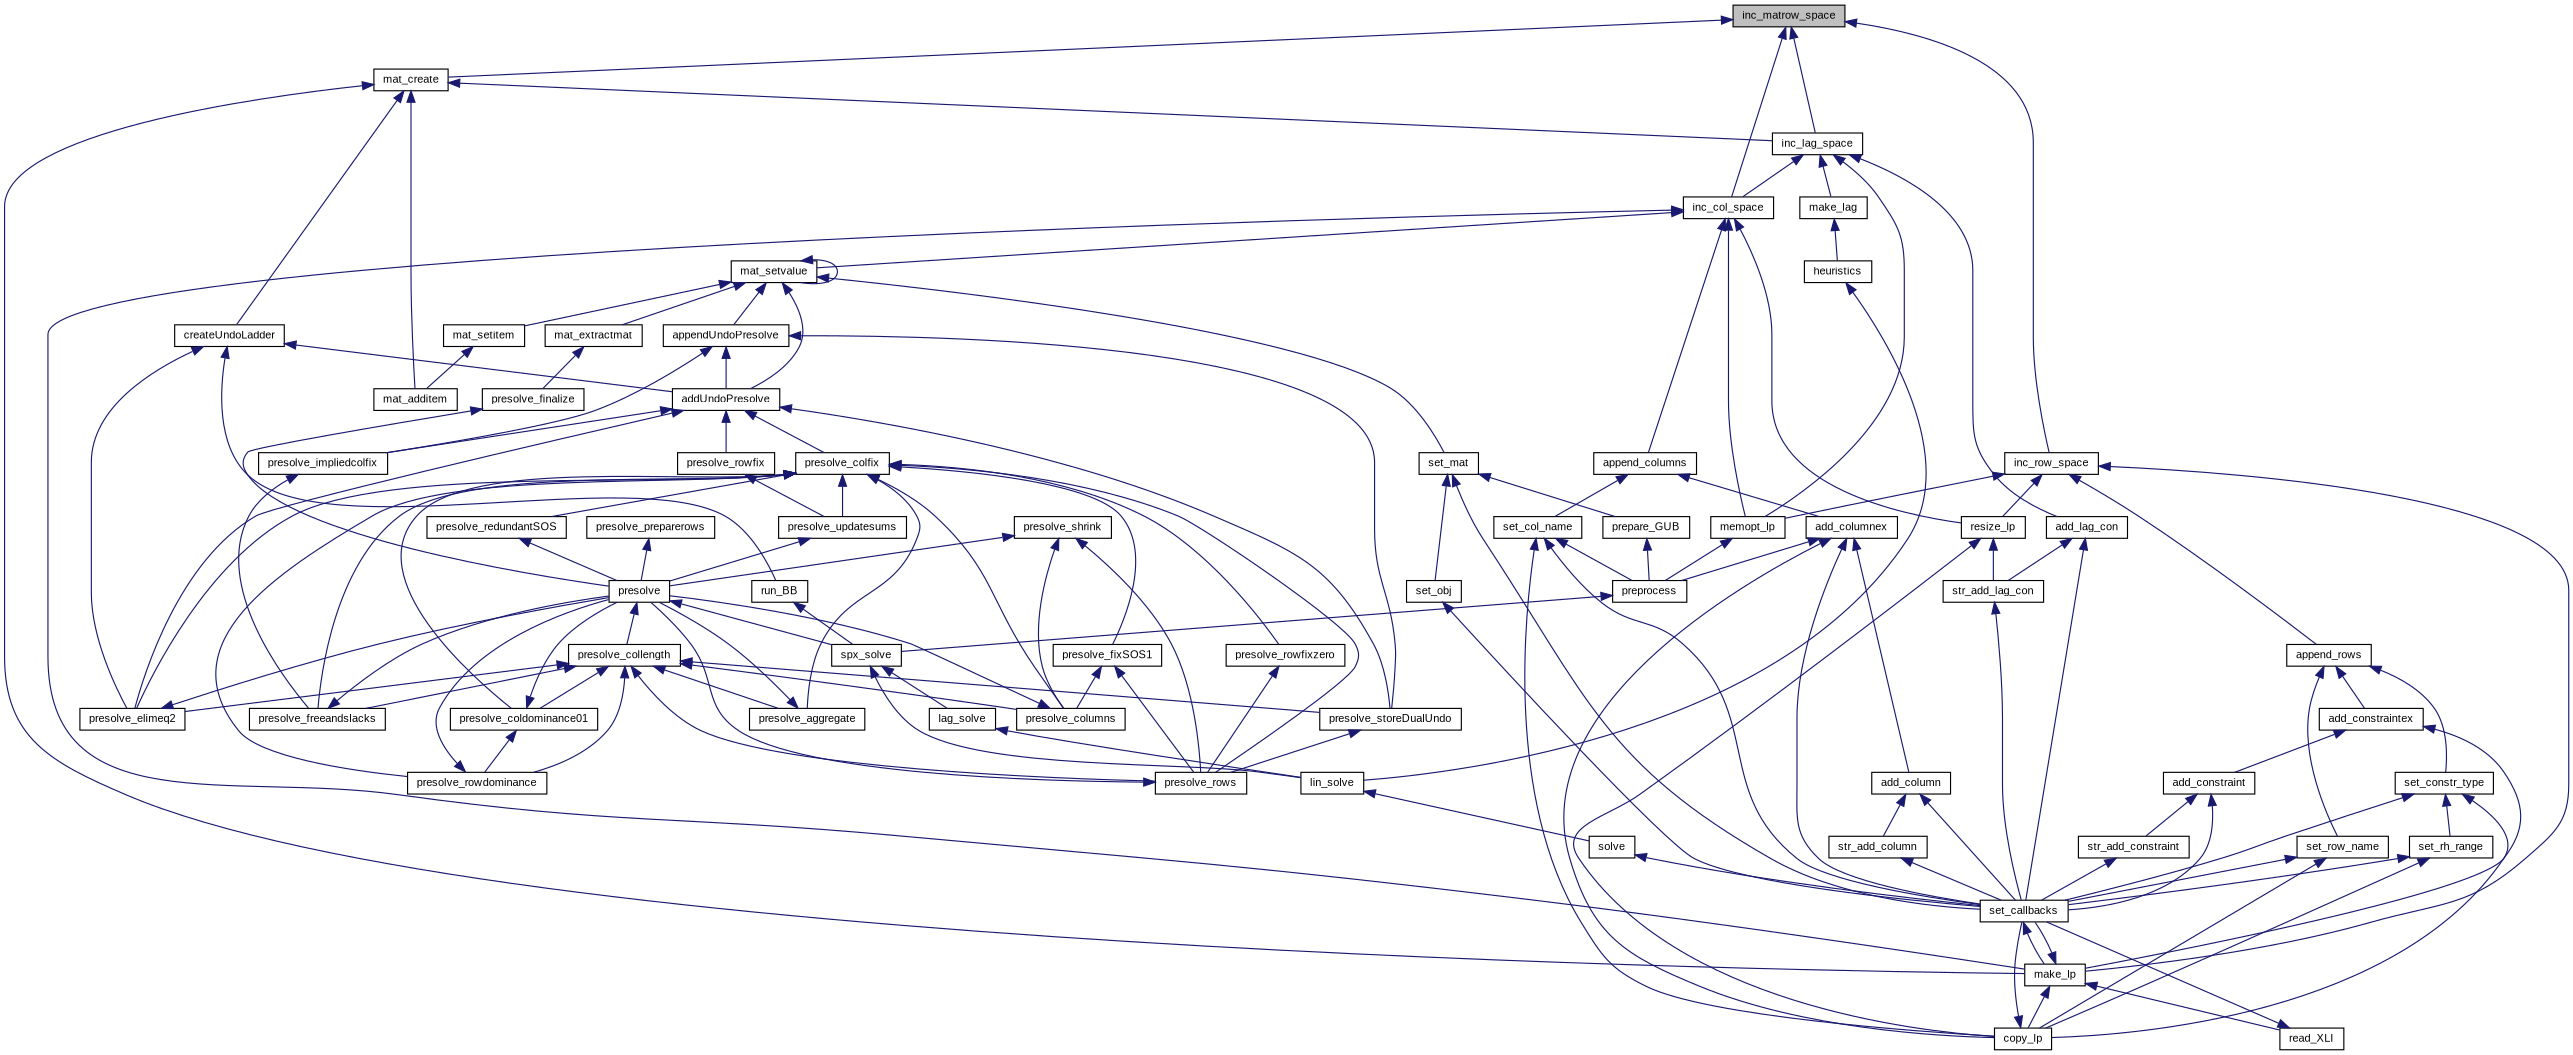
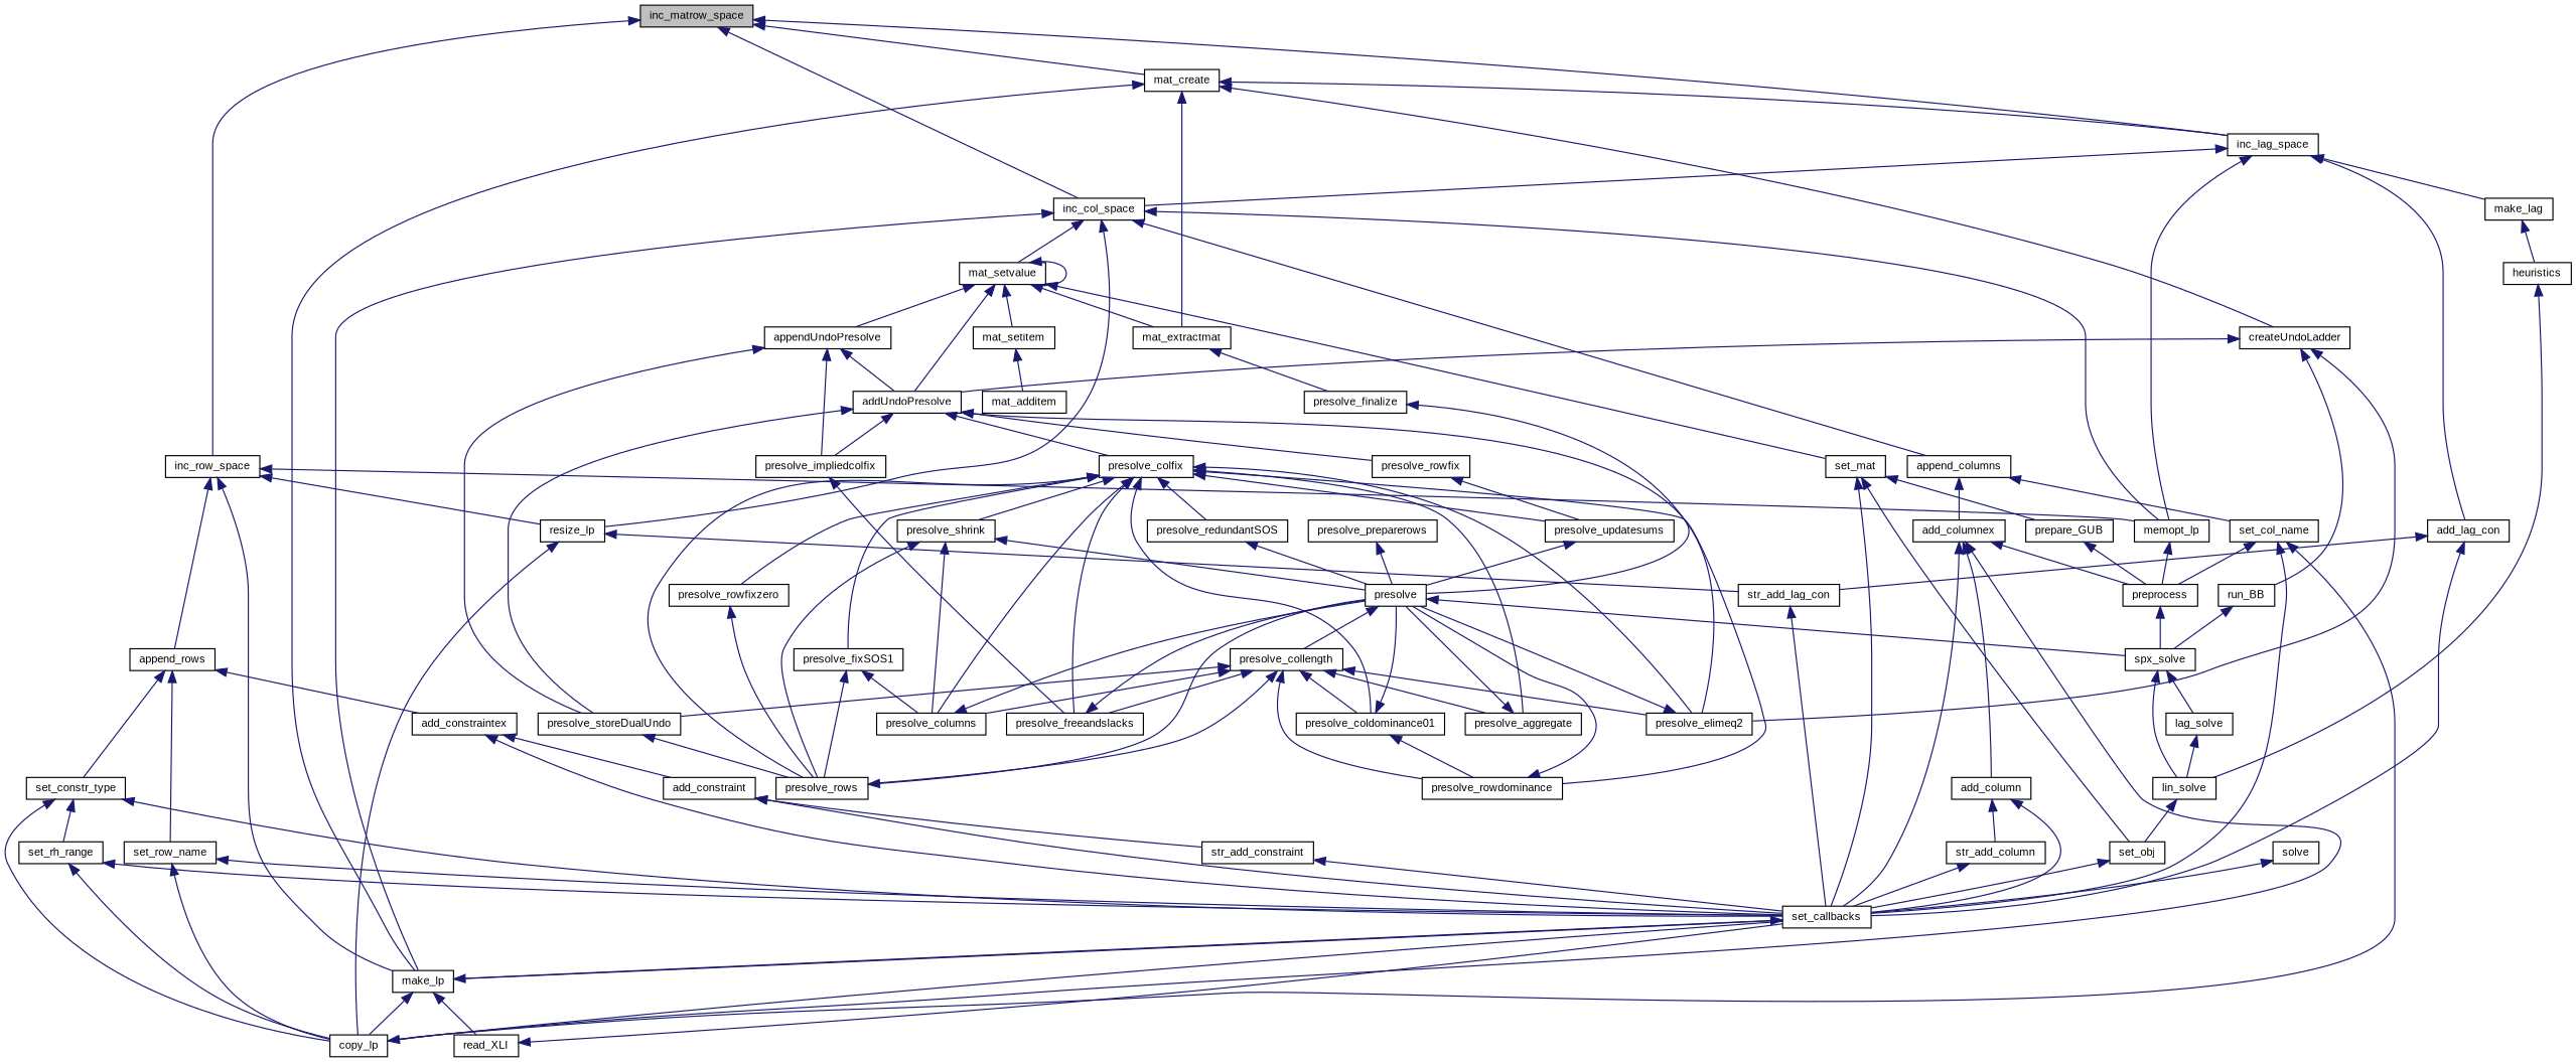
  digraph {
    fontname="Liberation Sans"
    rankdir=TB
    node [color=black fillcolor=white fontname="Liberation Sans" fontsize=10 shape=record style=filled]
    edge [color=midnightblue dir=back fontname="Liberation Sans" fontsize=10 labelfontname=Helvetica labelfontsize=10 style=solid]
    n1 [fillcolor=grey75 fontcolor=black height=0.2 label=inc_matrow_space width=0.4]
    n2 [height=0.2 label=inc_lag_space width=0.4]
    n3 [height=0.2 label=inc_col_space width=0.4]
    n4 [height=0.2 label=inc_row_space width=0.4]
    n5 [height=0.2 label=mat_create width=0.4]
    n6 [height=0.2 label=memopt_lp width=0.4]
    n7 [height=0.2 label=add_lag_con width=0.4]
    n8 [height=0.2 label=make_lag width=0.4]
    n9 [height=0.2 label=make_lp width=0.4]
    n10 [height=0.2 label=resize_lp width=0.4]
    n11 [height=0.2 label=append_columns width=0.4]
    n12 [height=0.2 label=mat_setvalue width=0.4]
    n13 [height=0.2 label=append_rows width=0.4]
    n14 [height=0.2 label=mat_extractmat width=0.4]
    n15 [height=0.2 label=createUndoLadder width=0.4]
    n16 [height=0.2 label=preprocess width=0.4]
    n17 [height=0.2 label=set_callbacks width=0.4]
    n18 [height=0.2 label=str_add_lag_con width=0.4]
    n19 [height=0.2 label=heuristics width=0.4]
    n20 [height=0.2 label=spx_solve width=0.4]
    n21 [height=0.2 label=lag_solve width=0.4]
    n22 [height=0.2 label=lin_solve width=0.4]
    n23 [height=0.2 label=solve width=0.4]
    n24 [height=0.2 label=copy_lp width=0.4]
    n25 [height=0.2 label=read_XLI width=0.4]
    n26 [height=0.2 label=add_columnex width=0.4]
    n27 [height=0.2 label=set_col_name width=0.4]
    n28 [height=0.2 label=set_mat width=0.4]
    n29 [height=0.2 label=mat_setitem width=0.4]
    n30 [height=0.2 label=appendUndoPresolve width=0.4]
    n31 [height=0.2 label=addUndoPresolve width=0.4]
    n32 [height=0.2 label=add_column width=0.4]
    n33 [height=0.2 label=str_add_column width=0.4]
    n34 [height=0.2 label=set_obj width=0.4]
    n35 [height=0.2 label=prepare_GUB width=0.4]
    n36 [height=0.2 label=presolve_finalize width=0.4]
    n37 [height=0.2 label=mat_additem width=0.4]
    n38 [height=0.2 label=presolve_storeDualUndo width=0.4]
    n39 [height=0.2 label=presolve_impliedcolfix width=0.4]
    n40 [height=0.2 label=presolve_elimeq2 width=0.4]
    n41 [height=0.2 label=presolve_rowfix width=0.4]
    n42 [height=0.2 label=presolve_colfix width=0.4]
    n43 [height=0.2 label=presolve width=0.4]
    n44 [height=0.2 label=presolve_collength width=0.4]
    n45 [height=0.2 label=presolve_rows width=0.4]
    n46 [height=0.2 label=presolve_rowdominance width=0.4]
    n47 [height=0.2 label=presolve_coldominance01 width=0.4]
    n48 [height=0.2 label=presolve_aggregate width=0.4]
    n49 [height=0.2 label=presolve_columns width=0.4]
    n50 [height=0.2 label=presolve_freeandslacks width=0.4]
    n51 [height=0.2 label=presolve_updatesums width=0.4]
    n52 [height=0.2 label=presolve_shrink width=0.4]
    n53 [height=0.2 label=presolve_redundantSOS width=0.4]
    n54 [height=0.2 label=presolve_fixSOS1 width=0.4]
    n55 [height=0.2 label=presolve_rowfixzero width=0.4]
    n56 [height=0.2 label=presolve_preparerows width=0.4]
    n57 [height=0.2 label=add_constraintex width=0.4]
    n58 [height=0.2 label=set_constr_type width=0.4]
    n59 [height=0.2 label=set_row_name width=0.4]
    n60 [height=0.2 label=add_constraint width=0.4]
    n61 [height=0.2 label=set_rh_range width=0.4]
    n62 [height=0.2 label=str_add_constraint width=0.4]
    n63 [height=0.2 label=run_BB width=0.4]
    n1 -> n2
    n1 -> n3
    n1 -> n4
    n1 -> n5
    n2 -> n3
    n2 -> n6
    n2 -> n7
    n2 -> n8
    n3 -> n6
    n3 -> n9
    n3 -> n10
    n3 -> n11
    n3 -> n12
    n4 -> n6
    n4 -> n9
    n4 -> n10
    n4 -> n13
    n5 -> n2
    n5 -> n9
-   n5 -> n37
+   n5 -> n14
    n5 -> n15
    n6 -> n16
    n7 -> n17
    n7 -> n18
    n8 -> n19
    n9 -> n17
    n9 -> n24
    n9 -> n25
    n10 -> n18
    n10 -> n24
    n11 -> n26
    n11 -> n27
    n12 -> n12
    n12 -> n14
    n12 -> n28
    n12 -> n29
    n12 -> n30
    n12 -> n31
    n13 -> n57
    n13 -> n58
    n13 -> n59
    n14 -> n36
    n15 -> n31
    n15 -> n40
    n15 -> n63
    n16 -> n20
    n17 -> n9
    n18 -> n17
    n19 -> n22
    n20 -> n21
    n20 -> n22
    n21 -> n22
-   n22 -> n23
+   n22 -> n34
    n23 -> n17
    n24 -> n17
    n25 -> n17
    n26 -> n16
    n26 -> n17
    n26 -> n24
    n26 -> n32
    n27 -> n16
    n27 -> n17
    n27 -> n24
    n28 -> n17
    n28 -> n34
    n28 -> n35
    n29 -> n37
    n30 -> n31
    n30 -> n38
    n30 -> n39
    n31 -> n38
    n31 -> n39
    n31 -> n40
    n31 -> n41
    n31 -> n42
    n32 -> n17
    n32 -> n33
    n33 -> n17
    n34 -> n17
    n35 -> n16
    n36 -> n43
    n38 -> n45
    n39 -> n50
    n40 -> n43
    n41 -> n51
    n42 -> n40
    n42 -> n45
    n42 -> n46
    n42 -> n47
    n42 -> n48
    n42 -> n49
    n42 -> n50
    n42 -> n51
+   n42 -> n52
    n42 -> n53
    n42 -> n54
    n42 -> n55
    n43 -> n20
    n43 -> n44
    n44 -> n38
    n44 -> n40
    n44 -> n45
    n44 -> n46
    n44 -> n47
    n44 -> n48
    n44 -> n49
    n44 -> n50
    n45 -> n43
    n46 -> n43
    n47 -> n43
    n47 -> n46
    n48 -> n43
    n49 -> n43
    n50 -> n43
    n51 -> n43
    n52 -> n43
    n52 -> n45
    n52 -> n49
    n53 -> n43
    n54 -> n45
    n54 -> n49
    n55 -> n45
    n56 -> n43
-   n57 -> n9
+   n57 -> n17
    n57 -> n60
    n58 -> n17
    n58 -> n24
    n58 -> n61
    n59 -> n17
    n59 -> n24
    n60 -> n17
    n60 -> n62
    n61 -> n17
    n61 -> n24
    n62 -> n17
    n63 -> n20
  }
